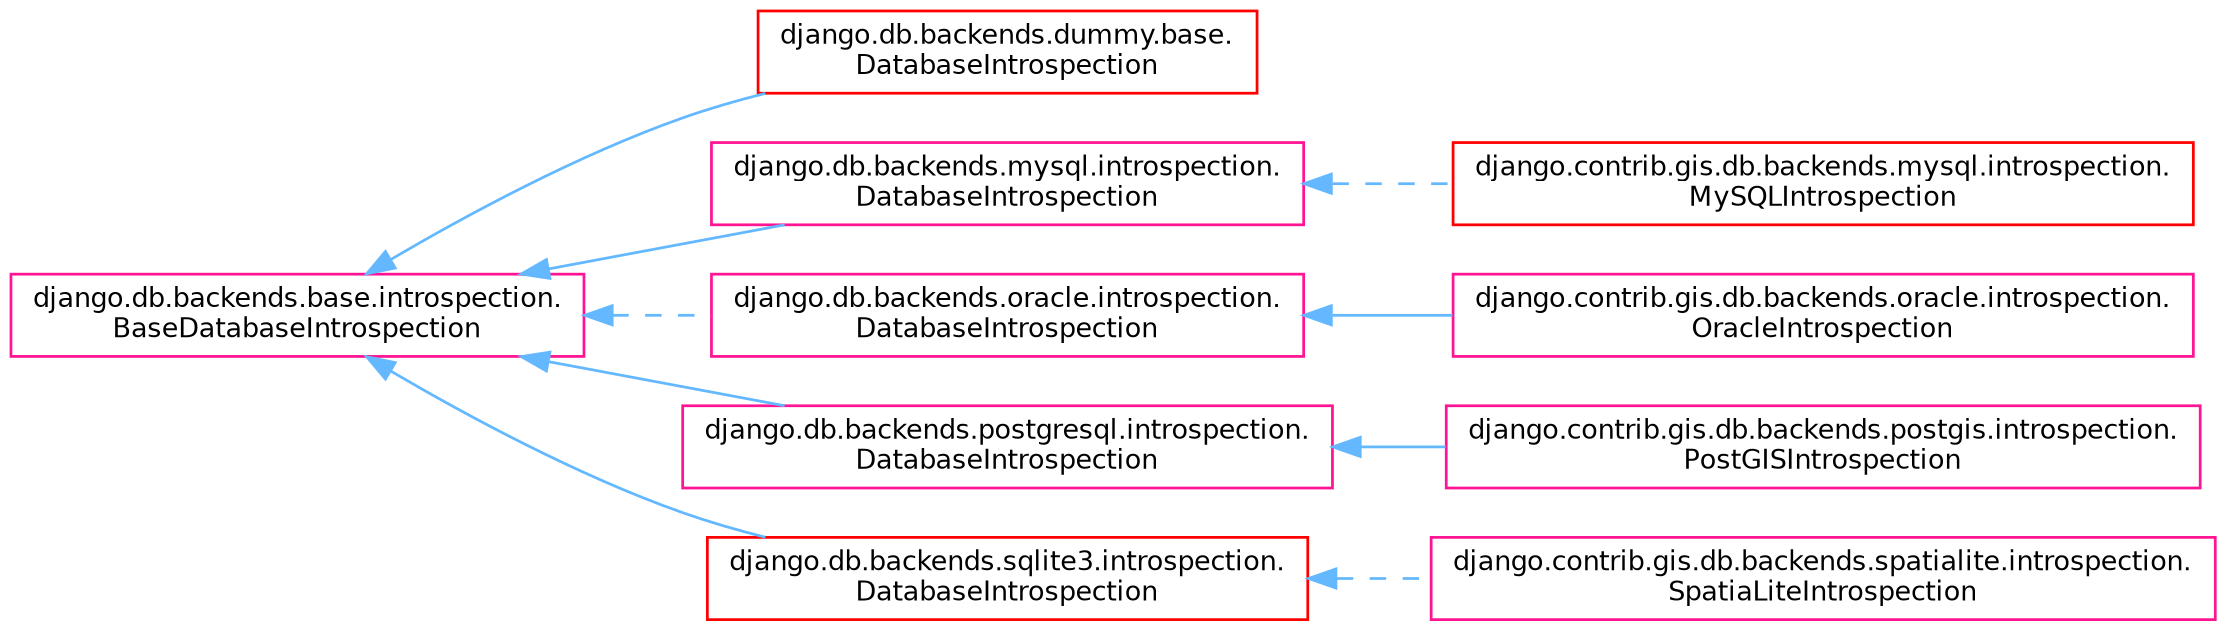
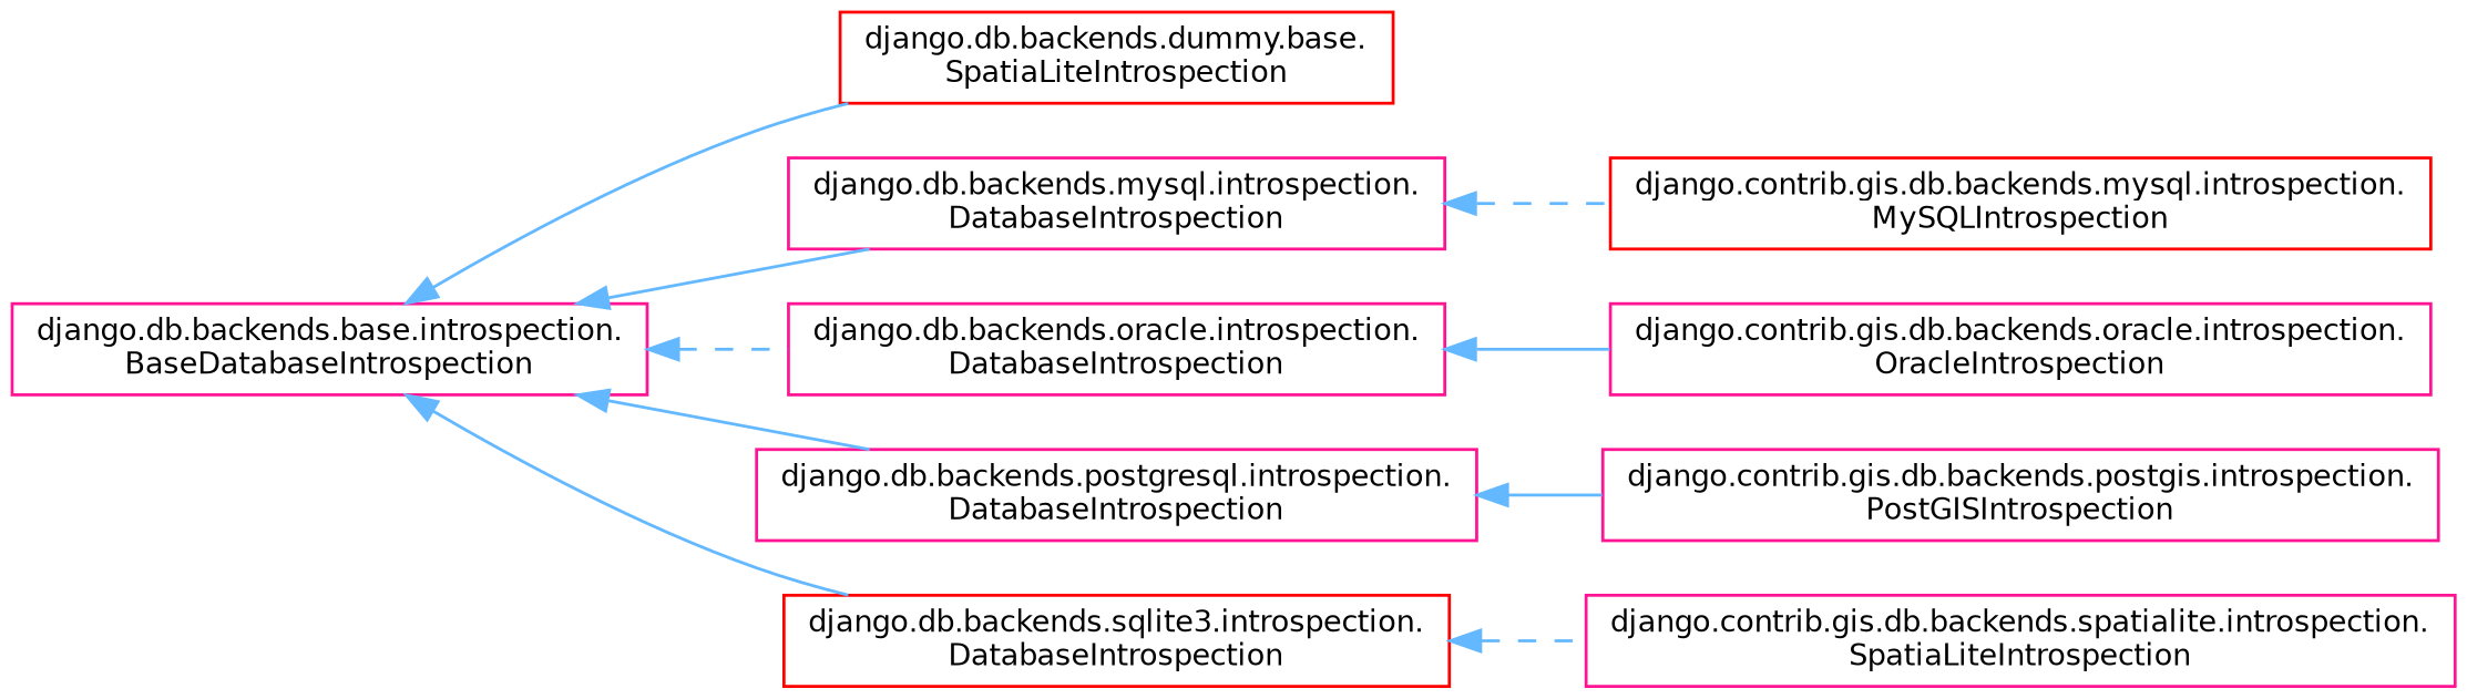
  digraph {
    rankdir=LR
    node [color=deeppink fillcolor=white fontname=Helvetica fontsize=10 shape=box style=filled]
    edge [color=steelblue1 dir=back fontname=Helvetica fontsize=10 labelfontname=Helvetica labelfontsize=10 style=solid]
    n1 [height=0.2 label="django.db.backends.base.introspection.\lBaseDatabaseIntrospection" width=0.4]
-   n2 [color=red height=0.2 label="django.db.backends.dummy.base.\lDatabaseIntrospection" width=0.4]
+   n2 [color=red height=0.2 label="django.db.backends.dummy.base.\lSpatiaLiteIntrospection" width=0.4]
    n3 [height=0.2 label="django.db.backends.mysql.introspection.\lDatabaseIntrospection" width=0.4]
    n4 [height=0.2 label="django.db.backends.oracle.introspection.\lDatabaseIntrospection" width=0.4]
    n5 [height=0.2 label="django.db.backends.postgresql.introspection.\lDatabaseIntrospection" width=0.4]
    n6 [color=red height=0.2 label="django.db.backends.sqlite3.introspection.\lDatabaseIntrospection" width=0.4]
    n7 [color=red height=0.2 label="django.contrib.gis.db.backends.mysql.introspection.\lMySQLIntrospection" width=0.4]
    n8 [height=0.2 label="django.contrib.gis.db.backends.oracle.introspection.\lOracleIntrospection" width=0.4]
    n9 [height=0.2 label="django.contrib.gis.db.backends.postgis.introspection.\lPostGISIntrospection" width=0.4]
    n10 [height=0.2 label="django.contrib.gis.db.backends.spatialite.introspection.\lSpatiaLiteIntrospection" width=0.4]
    n1 -> n2
    n1 -> n3
    n1 -> n4 [style=dashed]
    n1 -> n5
    n1 -> n6
    n3 -> n7 [style=dashed]
    n4 -> n8
    n5 -> n9
    n6 -> n10 [style=dashed]
  }
